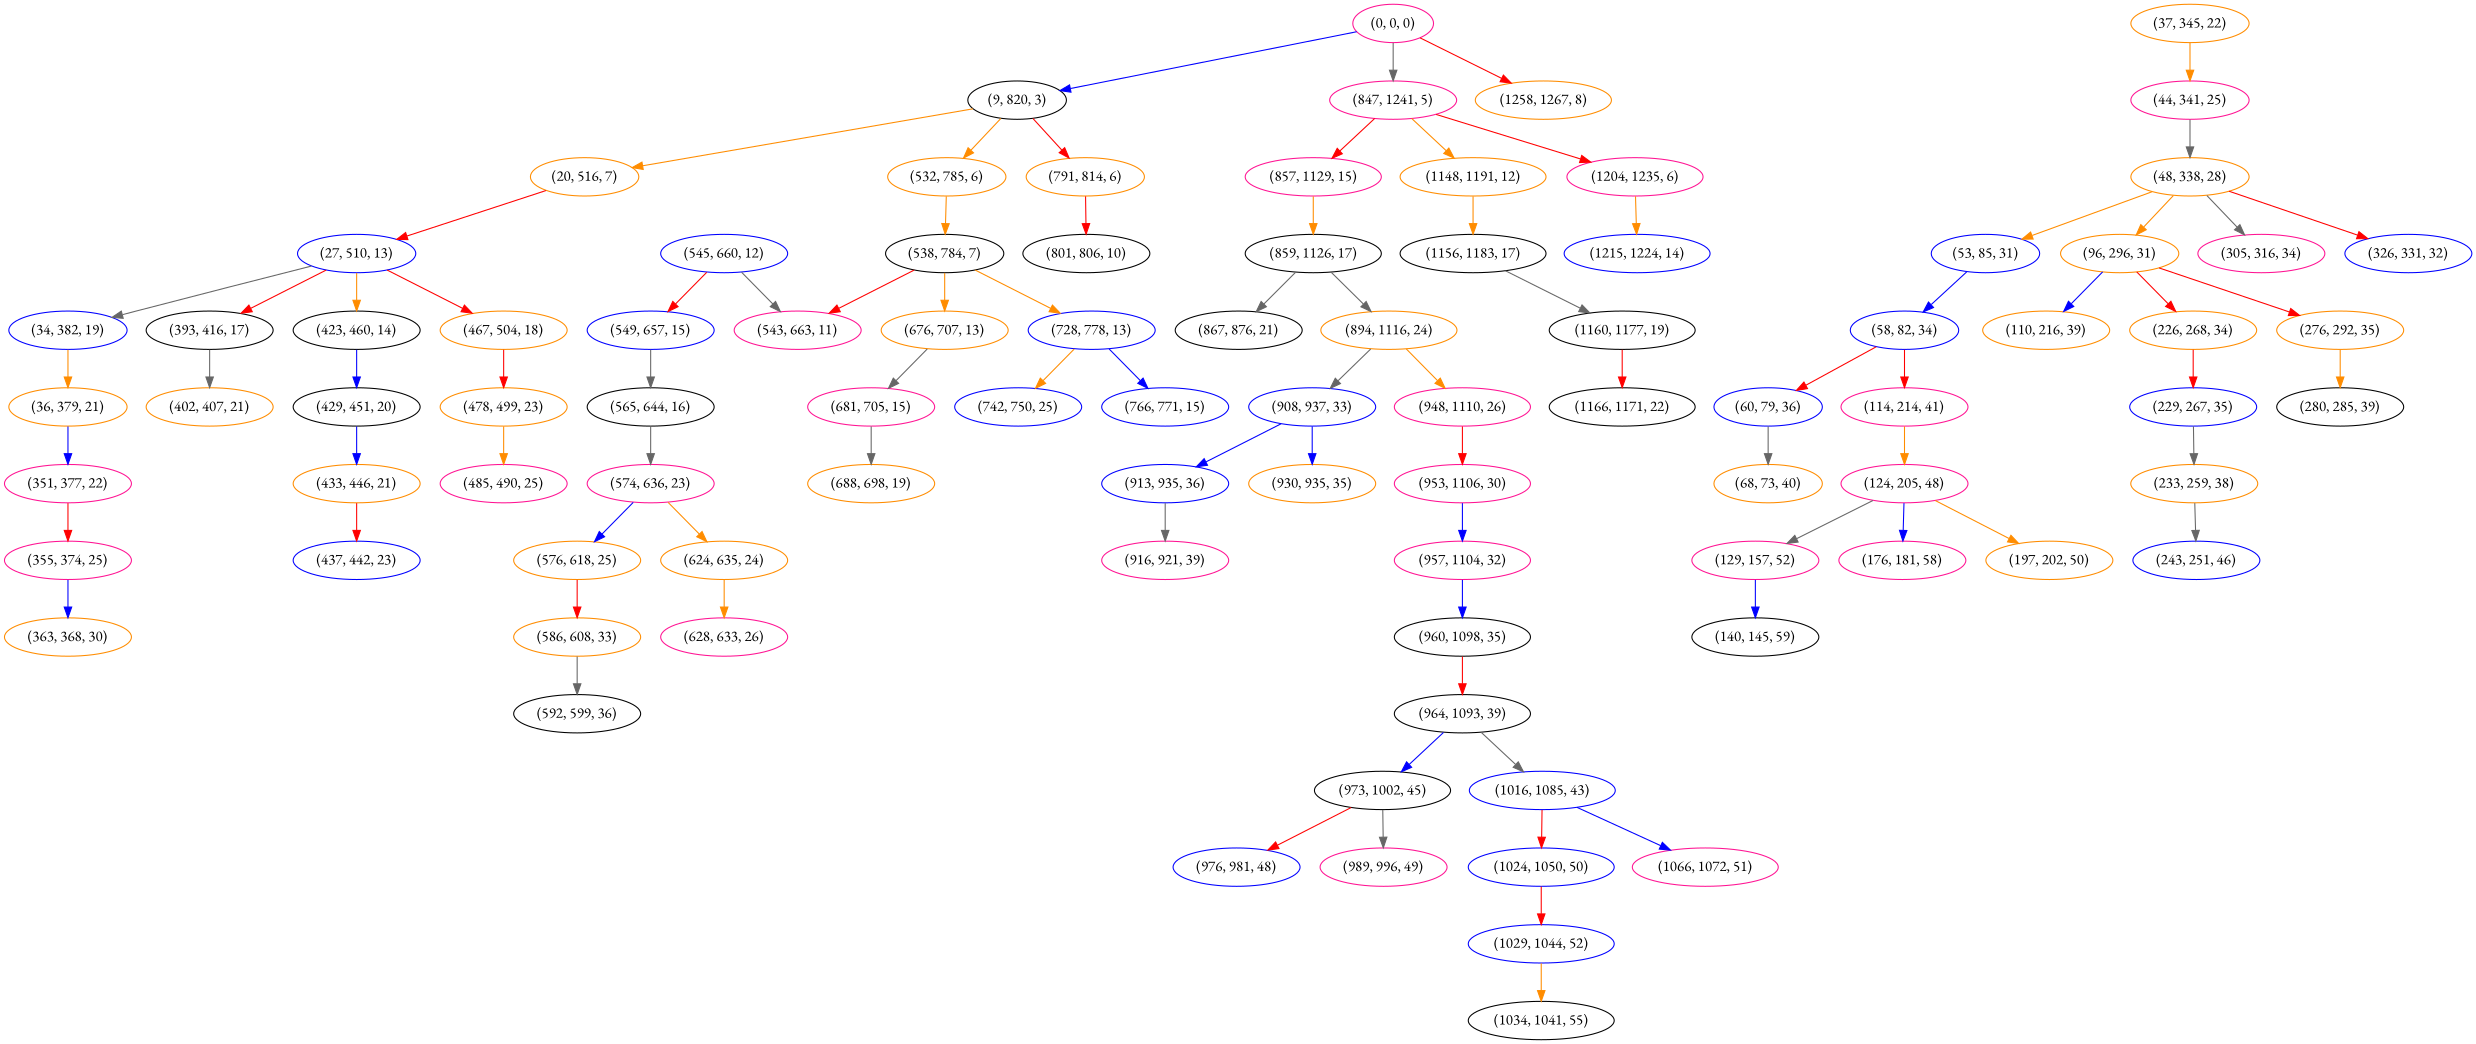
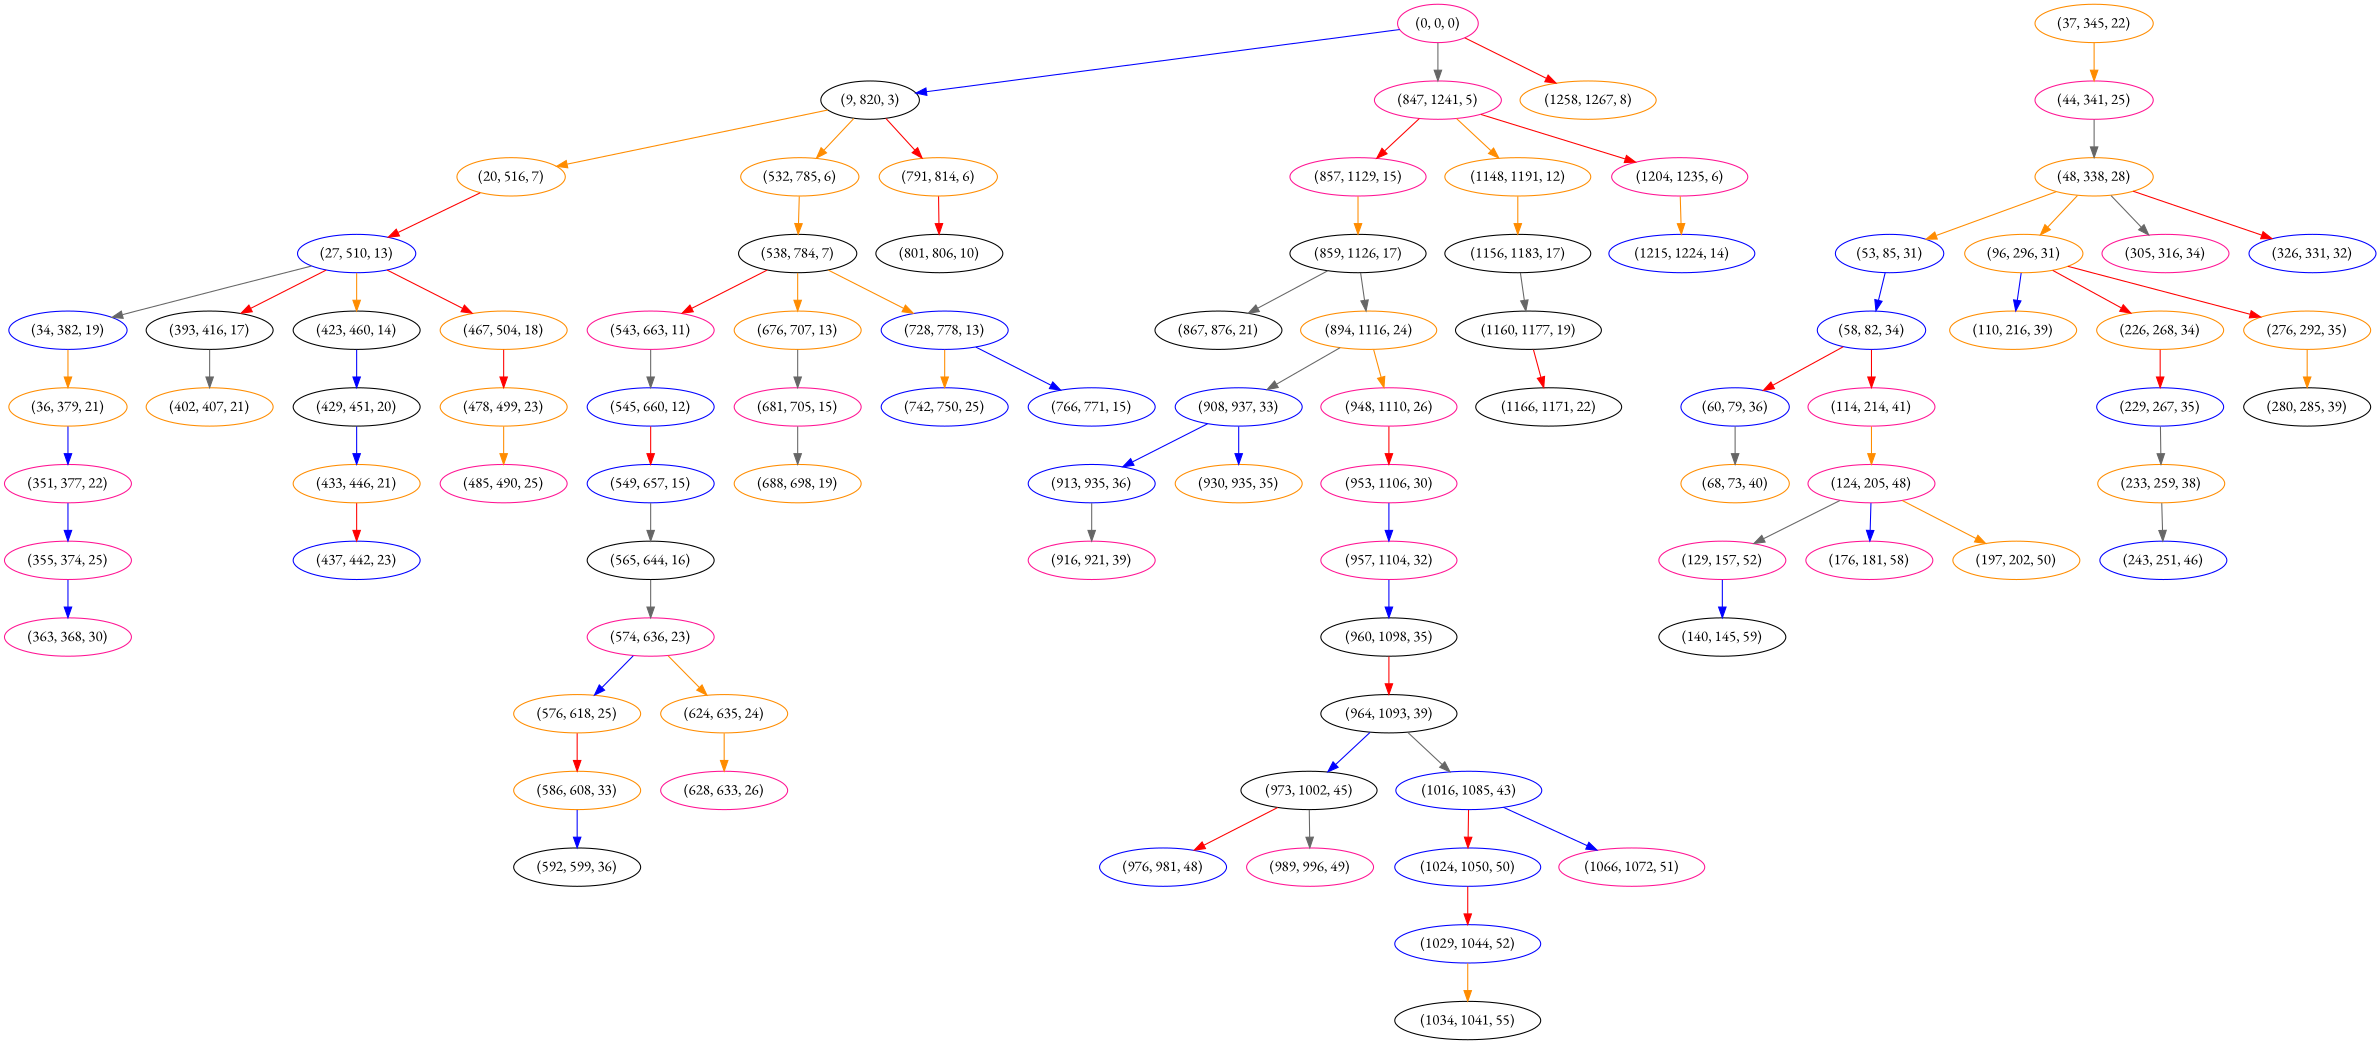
  digraph {
    fontname="EB Garamond"
    node [color=darkorange fontname="EB Garamond"]
    edge [color=red fontname="EB Garamond"]
    "(0, 0, 0)" [color=deeppink]
    "(9, 820, 3)" [color=black]
    "(847, 1241, 5)" [color=deeppink]
    "(1258, 1267, 8)"
    "(20, 516, 7)"
    "(532, 785, 6)"
    "(791, 814, 6)"
    "(857, 1129, 15)" [color=deeppink]
    "(1148, 1191, 12)"
    "(1204, 1235, 6)" [color=deeppink]
    "(27, 510, 13)" [color=blue]
    "(538, 784, 7)" [color=black]
    "(801, 806, 10)" [color=black]
    "(34, 382, 19)" [color=blue]
    "(393, 416, 17)" [color=black]
    "(423, 460, 14)" [color=black]
    "(467, 504, 18)"
    "(36, 379, 21)"
    "(402, 407, 21)"
    "(429, 451, 20)" [color=black]
    "(478, 499, 23)"
    "(351, 377, 22)" [color=deeppink]
    "(44, 341, 25)" [color=deeppink]
    "(37, 345, 22)"
    "(355, 374, 25)" [color=deeppink]
    "(48, 338, 28)"
    "(53, 85, 31)" [color=blue]
    "(96, 296, 31)"
    "(305, 316, 34)" [color=deeppink]
    "(326, 331, 32)" [color=blue]
    "(58, 82, 34)" [color=blue]
    "(110, 216, 39)"
    "(226, 268, 34)"
    "(276, 292, 35)"
    "(60, 79, 36)" [color=blue]
    "(114, 214, 41)" [color=deeppink]
    "(68, 73, 40)"
    "(229, 267, 35)" [color=blue]
    "(280, 285, 39)" [color=black]
    "(124, 205, 48)" [color=deeppink]
    "(129, 157, 52)" [color=deeppink]
    "(176, 181, 58)" [color=deeppink]
    "(197, 202, 50)"
    "(140, 145, 59)" [color=black]
    "(233, 259, 38)"
    "(243, 251, 46)" [color=blue]
-   "(363, 368, 30)"
+   "(363, 368, 30)" [color=deeppink]
    "(433, 446, 21)"
    "(437, 442, 23)" [color=blue]
    "(485, 490, 25)" [color=deeppink]
    "(543, 663, 11)" [color=deeppink]
    "(676, 707, 13)"
    "(728, 778, 13)" [color=blue]
    "(545, 660, 12)" [color=blue]
    "(681, 705, 15)" [color=deeppink]
    "(742, 750, 25)" [color=blue]
    "(766, 771, 15)" [color=blue]
    "(549, 657, 15)" [color=blue]
    "(565, 644, 16)" [color=black]
    "(574, 636, 23)" [color=deeppink]
    "(576, 618, 25)"
    "(624, 635, 24)"
    "(586, 608, 33)"
    "(628, 633, 26)" [color=deeppink]
    "(592, 599, 36)" [color=black]
    "(688, 698, 19)"
    "(859, 1126, 17)" [color=black]
    "(1156, 1183, 17)" [color=black]
    "(1215, 1224, 14)" [color=blue]
    "(867, 876, 21)" [color=black]
    "(894, 1116, 24)"
    "(908, 937, 33)" [color=blue]
    "(948, 1110, 26)" [color=deeppink]
    n74 [color=blue label="(913, 935, 36)"]
    "(930, 935, 35)"
    "(953, 1106, 30)" [color=deeppink]
    "(916, 921, 39)" [color=deeppink]
    "(957, 1104, 32)" [color=deeppink]
    "(960, 1098, 35)" [color=black]
    "(964, 1093, 39)" [color=black]
    "(973, 1002, 45)" [color=black]
    "(1016, 1085, 43)" [color=blue]
    "(976, 981, 48)" [color=blue]
    "(989, 996, 49)" [color=deeppink]
    "(1024, 1050, 50)" [color=blue]
    "(1066, 1072, 51)" [color=deeppink]
    "(1029, 1044, 52)" [color=blue]
    "(1034, 1041, 55)" [color=black]
    "(1160, 1177, 19)" [color=black]
    "(1166, 1171, 22)" [color=black]
    "(0, 0, 0)" -> "(9, 820, 3)" [color=blue]
    "(0, 0, 0)" -> "(847, 1241, 5)" [color=gray40]
    "(0, 0, 0)" -> "(1258, 1267, 8)"
    "(9, 820, 3)" -> "(20, 516, 7)" [color=darkorange]
    "(9, 820, 3)" -> "(532, 785, 6)" [color=darkorange]
    "(9, 820, 3)" -> "(791, 814, 6)"
    "(847, 1241, 5)" -> "(857, 1129, 15)"
    "(847, 1241, 5)" -> "(1148, 1191, 12)" [color=darkorange]
    "(847, 1241, 5)" -> "(1204, 1235, 6)"
    "(20, 516, 7)" -> "(27, 510, 13)"
    "(532, 785, 6)" -> "(538, 784, 7)" [color=darkorange]
    "(791, 814, 6)" -> "(801, 806, 10)"
    "(857, 1129, 15)" -> "(859, 1126, 17)" [color=darkorange]
    "(1148, 1191, 12)" -> "(1156, 1183, 17)" [color=darkorange]
    "(1204, 1235, 6)" -> "(1215, 1224, 14)" [color=darkorange]
    "(27, 510, 13)" -> "(34, 382, 19)" [color=gray40]
    "(27, 510, 13)" -> "(393, 416, 17)"
    "(27, 510, 13)" -> "(423, 460, 14)" [color=darkorange]
    "(27, 510, 13)" -> "(467, 504, 18)"
    "(538, 784, 7)" -> "(543, 663, 11)"
    "(538, 784, 7)" -> "(676, 707, 13)" [color=darkorange]
    "(538, 784, 7)" -> "(728, 778, 13)" [color=darkorange]
    "(34, 382, 19)" -> "(36, 379, 21)" [color=darkorange]
    "(393, 416, 17)" -> "(402, 407, 21)" [color=gray40]
    "(423, 460, 14)" -> "(429, 451, 20)" [color=blue]
    "(467, 504, 18)" -> "(478, 499, 23)"
    "(36, 379, 21)" -> "(351, 377, 22)" [color=blue]
    "(429, 451, 20)" -> "(433, 446, 21)" [color=blue]
    "(478, 499, 23)" -> "(485, 490, 25)" [color=darkorange]
-   "(351, 377, 22)" -> "(355, 374, 25)"
+   "(351, 377, 22)" -> "(355, 374, 25)" [color=blue]
    "(44, 341, 25)" -> "(48, 338, 28)" [color=gray40]
    "(37, 345, 22)" -> "(44, 341, 25)" [color=darkorange]
    "(355, 374, 25)" -> "(363, 368, 30)" [color=blue]
    "(48, 338, 28)" -> "(53, 85, 31)" [color=darkorange]
    "(48, 338, 28)" -> "(96, 296, 31)" [color=darkorange]
    "(48, 338, 28)" -> "(305, 316, 34)" [color=gray40]
    "(48, 338, 28)" -> "(326, 331, 32)"
    "(53, 85, 31)" -> "(58, 82, 34)" [color=blue]
    "(96, 296, 31)" -> "(110, 216, 39)" [color=blue]
    "(96, 296, 31)" -> "(226, 268, 34)"
    "(96, 296, 31)" -> "(276, 292, 35)"
    "(58, 82, 34)" -> "(60, 79, 36)"
    "(58, 82, 34)" -> "(114, 214, 41)"
    "(226, 268, 34)" -> "(229, 267, 35)"
    "(276, 292, 35)" -> "(280, 285, 39)" [color=darkorange]
    "(60, 79, 36)" -> "(68, 73, 40)" [color=gray40]
    "(114, 214, 41)" -> "(124, 205, 48)" [color=darkorange]
    "(229, 267, 35)" -> "(233, 259, 38)" [color=gray40]
    "(124, 205, 48)" -> "(129, 157, 52)" [color=gray40]
    "(124, 205, 48)" -> "(176, 181, 58)" [color=blue]
    "(124, 205, 48)" -> "(197, 202, 50)" [color=darkorange]
    "(129, 157, 52)" -> "(140, 145, 59)" [color=blue]
    "(233, 259, 38)" -> "(243, 251, 46)" [color=gray40]
    "(433, 446, 21)" -> "(437, 442, 23)"
-   "(545, 660, 12)" -> "(543, 663, 11)" [color=gray40]
+   "(543, 663, 11)" -> "(545, 660, 12)" [color=gray40]
    "(676, 707, 13)" -> "(681, 705, 15)" [color=gray40]
    "(728, 778, 13)" -> "(742, 750, 25)" [color=darkorange]
    "(728, 778, 13)" -> "(766, 771, 15)" [color=blue]
    "(545, 660, 12)" -> "(549, 657, 15)"
    "(681, 705, 15)" -> "(688, 698, 19)" [color=gray40]
    "(549, 657, 15)" -> "(565, 644, 16)" [color=gray40]
    "(565, 644, 16)" -> "(574, 636, 23)" [color=gray40]
    "(574, 636, 23)" -> "(576, 618, 25)" [color=blue]
    "(574, 636, 23)" -> "(624, 635, 24)" [color=darkorange]
    "(576, 618, 25)" -> "(586, 608, 33)"
    "(624, 635, 24)" -> "(628, 633, 26)" [color=darkorange]
-   "(586, 608, 33)" -> "(592, 599, 36)" [color=gray40]
+   "(586, 608, 33)" -> "(592, 599, 36)" [color=blue]
    "(859, 1126, 17)" -> "(867, 876, 21)" [color=gray40]
    "(859, 1126, 17)" -> "(894, 1116, 24)" [color=gray40]
    "(1156, 1183, 17)" -> "(1160, 1177, 19)" [color=gray40]
    "(894, 1116, 24)" -> "(908, 937, 33)" [color=gray40]
    "(894, 1116, 24)" -> "(948, 1110, 26)" [color=darkorange]
    "(908, 937, 33)" -> n74 [color=blue]
    "(908, 937, 33)" -> "(930, 935, 35)" [color=blue]
    "(948, 1110, 26)" -> "(953, 1106, 30)"
    n74 -> "(916, 921, 39)" [color=gray40]
    "(953, 1106, 30)" -> "(957, 1104, 32)" [color=blue]
    "(957, 1104, 32)" -> "(960, 1098, 35)" [color=blue]
    "(960, 1098, 35)" -> "(964, 1093, 39)"
    "(964, 1093, 39)" -> "(973, 1002, 45)" [color=blue]
    "(964, 1093, 39)" -> "(1016, 1085, 43)" [color=gray40]
    "(973, 1002, 45)" -> "(976, 981, 48)"
    "(973, 1002, 45)" -> "(989, 996, 49)" [color=gray40]
    "(1016, 1085, 43)" -> "(1024, 1050, 50)"
    "(1016, 1085, 43)" -> "(1066, 1072, 51)" [color=blue]
    "(1024, 1050, 50)" -> "(1029, 1044, 52)"
    "(1029, 1044, 52)" -> "(1034, 1041, 55)" [color=darkorange]
    "(1160, 1177, 19)" -> "(1166, 1171, 22)"
  }
